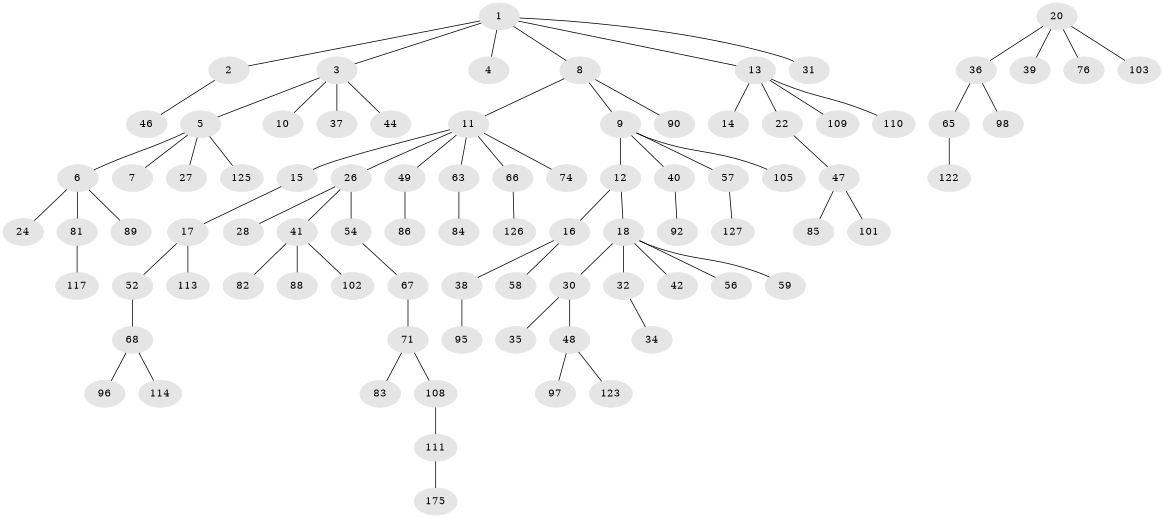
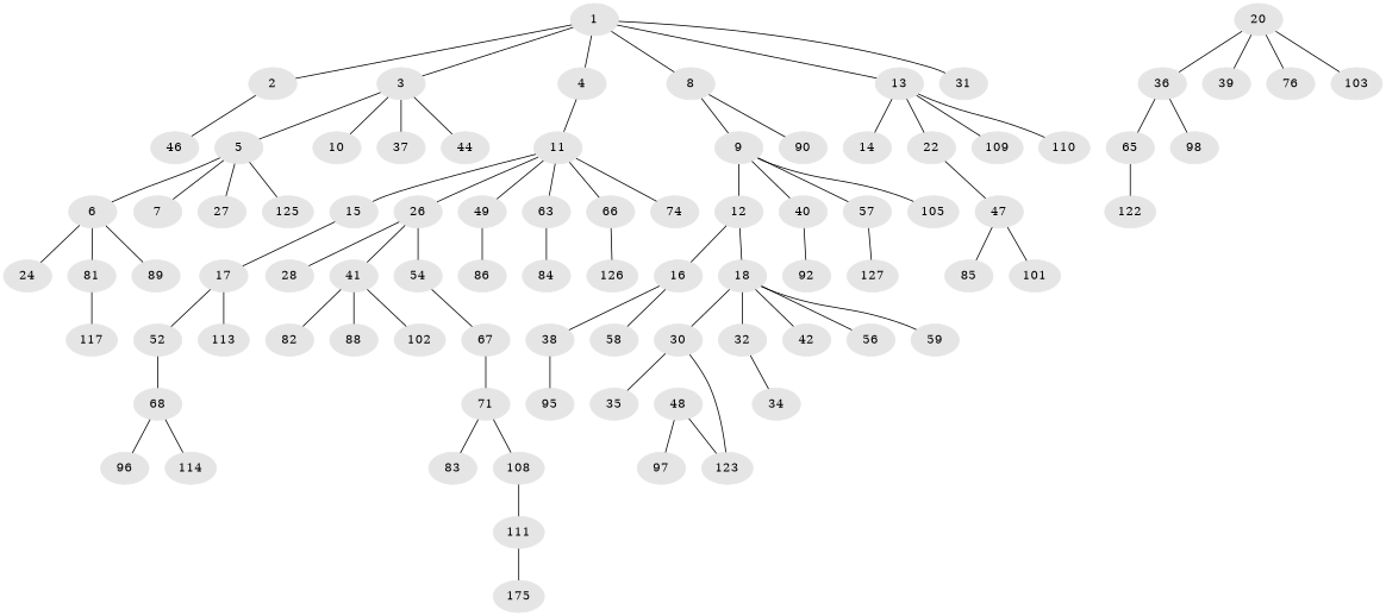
  graph {
    node [color=gray90 style=filled]
    1 [super="+121"]
    2 [super="+25"]
    3 [super="+43"]
    4 [super="+51"]
    8
    13 [super="+77"]
    31 [super="+64"]
    46 [super="+80"]
    5 [super="+33"]
    10 [super="+21"]
    37 [super="+93"]
    44
    11 [super="+45"]
    9 [super="+104"]
    90
    14
    22 [super="+79"]
    109
    110
    6 [super="+72"]
    7 [super="+62"]
    27 [super="+116"]
    125
    15
    26 [super="+50"]
    49
    63
    66
    74
    24
    81
    89
    117
    12
    40 [super="+73"]
    57 [super="+61"]
    105 [super="+112"]
    16
    18 [super="+19"]
    92
    127
    17 [super="+23"]
    28
    41 [super="+53"]
    54
    86
    84
    126
    38 [super="+118"]
    58 [super="+70"]
    30 [super="+94"]
    32
    42
    56 [super="+60"]
    59
    47 [super="+99"]
    52
    113
    95 [super="+100"]
    20 [super="+29"]
    36 [super="+69"]
    39
    76
    103
    68 [super="+107"]
    35
    48 [super="+55"]
    34
    65 [super="+78"]
    98
    85 [super="+91"]
    101
    82 [super="+124"]
    88
    102 [super="+119"]
    67 [super="+87"]
    97
    123
    122
    96 [super="+106"]
    114
    71
    83
    108 [super="+120"]
    111
    n86 [label=175]
    1 -- 2
    1 -- 3
    1 -- 4
    1 -- 8
    1 -- 13
    1 -- 31
    2 -- 46
    3 -- 5
    3 -- 10
    3 -- 37
    3 -- 44
-   8 -- 11
+   4 -- 11
    8 -- 9
    8 -- 90
    13 -- 14
    13 -- 22
    13 -- 109
    13 -- 110
    5 -- 6
    5 -- 7
    5 -- 27
    5 -- 125
    11 -- 15
    11 -- 26
    11 -- 49
    11 -- 63
    11 -- 66
    11 -- 74
    9 -- 12
    9 -- 40
    9 -- 57
    9 -- 105
    22 -- 47
    6 -- 24
    6 -- 81
    6 -- 89
    15 -- 17
    26 -- 28
    26 -- 41
    26 -- 54
    49 -- 86
    63 -- 84
    66 -- 126
    81 -- 117
    12 -- 16
    12 -- 18
    40 -- 92
    57 -- 127
    16 -- 38
    16 -- 58
    18 -- 30
    18 -- 32
    18 -- 42
    18 -- 56
    18 -- 59
    17 -- 52
    17 -- 113
    41 -- 82
    41 -- 88
    41 -- 102
    54 -- 67
    38 -- 95
    30 -- 35
-   30 -- 48
+   30 -- 123
    32 -- 34
    47 -- 85
    47 -- 101
    52 -- 68
    20 -- 36
    20 -- 39
    20 -- 76
    20 -- 103
    36 -- 65
    36 -- 98
    68 -- 96
    68 -- 114
    48 -- 97
    48 -- 123
    65 -- 122
    67 -- 71
    71 -- 83
    71 -- 108
    108 -- 111
    111 -- n86
  }
